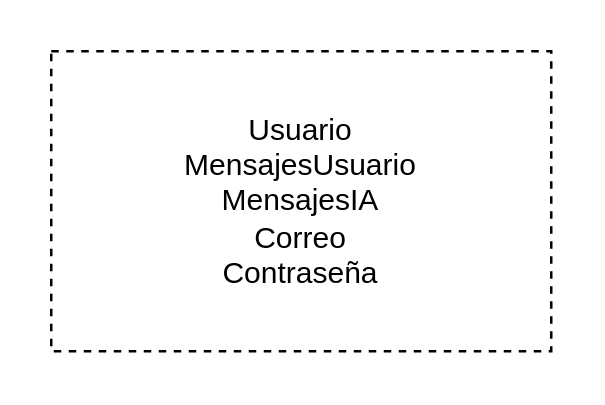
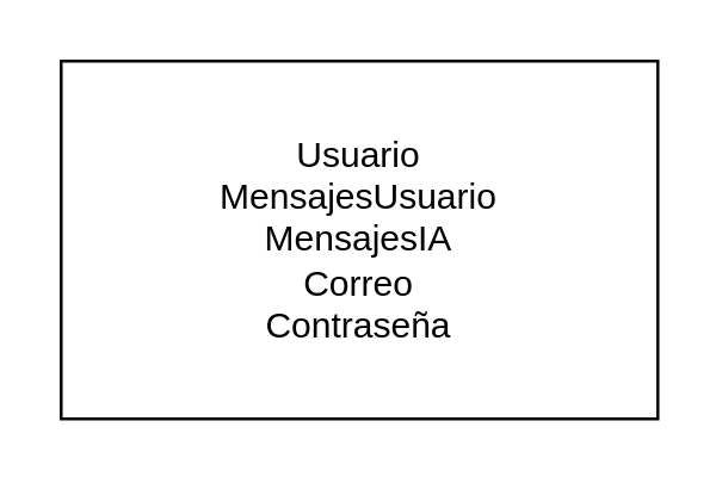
  <mxCell id="0" />
  <mxCell id="1" parent="0" />
- <mxCell id="2" value="Usuario&lt;br&gt;MensajesUsuario&lt;br&gt;MensajesIA&lt;br&gt;Correo&lt;br&gt;Contraseña" style="rounded=0;whiteSpace=wrap;html=1;dashed=1;" vertex="1" parent="1"><mxGeometry x="20" y="20" width="200" height="120" as="geometry" /></mxCell>
+ <mxCell id="2" value="Usuario&lt;br&gt;MensajesUsuario&lt;br&gt;MensajesIA&lt;br&gt;Correo&lt;br&gt;Contraseña" style="rounded=0;whiteSpace=wrap;html=1;" vertex="1" parent="1"><mxGeometry x="20" y="20" width="200" height="120" as="geometry" /></mxCell>
